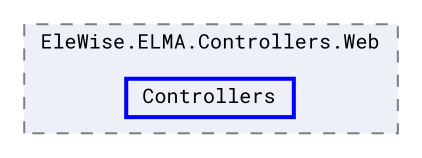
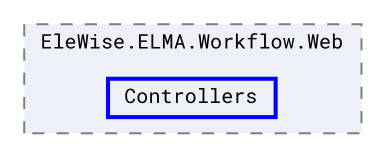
  digraph {
    compound=true
    fontname="Roboto Mono"
    n1 [color=blue fillcolor="#edf0f7" fontname="Roboto Mono" fontsize=10 height=0.2 label=Controllers shape=box style="filled,bold" width=0.4]
    subgraph cluster_1 {
      bgcolor="#edf0f7"
      fontsize=10
-     label="EleWise.ELMA.Controllers.Web"
+     label="EleWise.ELMA.Workflow.Web"
      pencolor=grey50
      style="filled,dashed"
      n1
    }
  }
